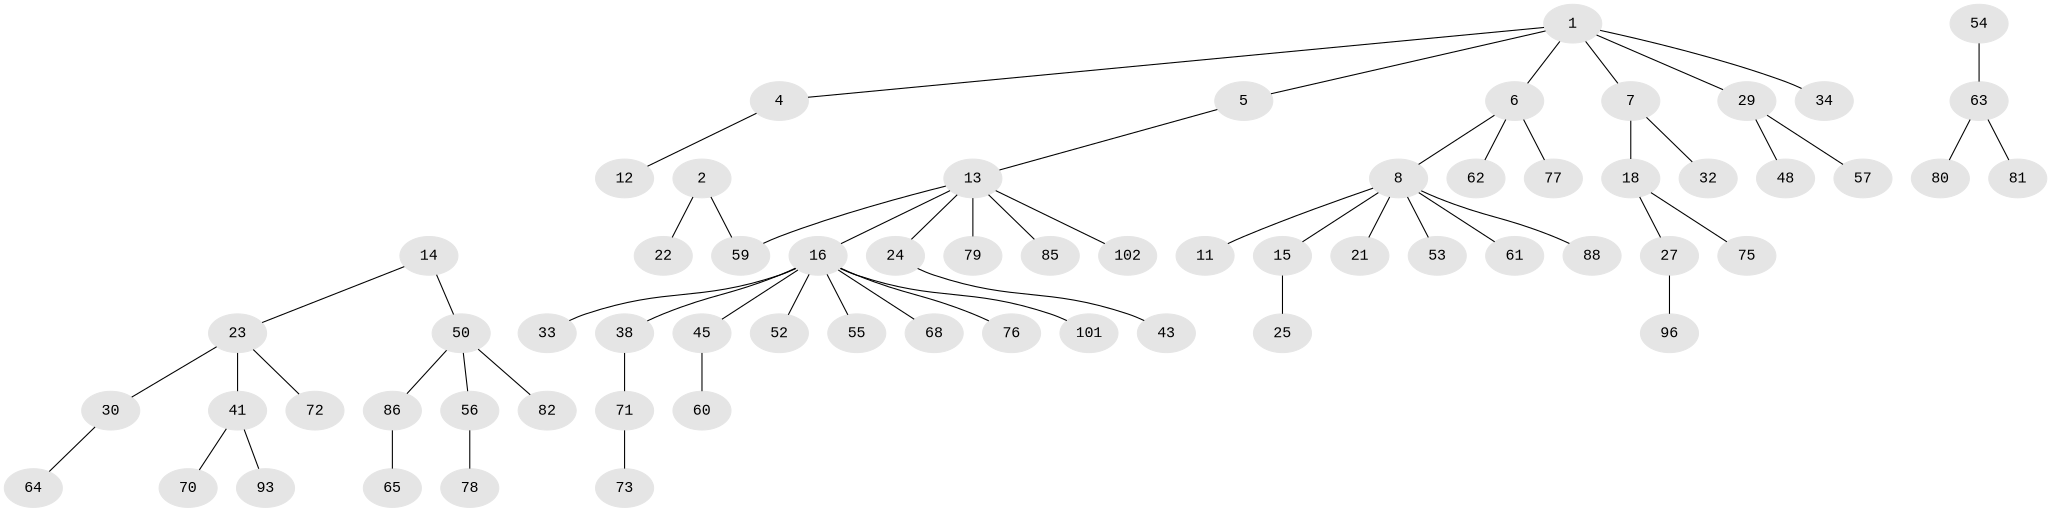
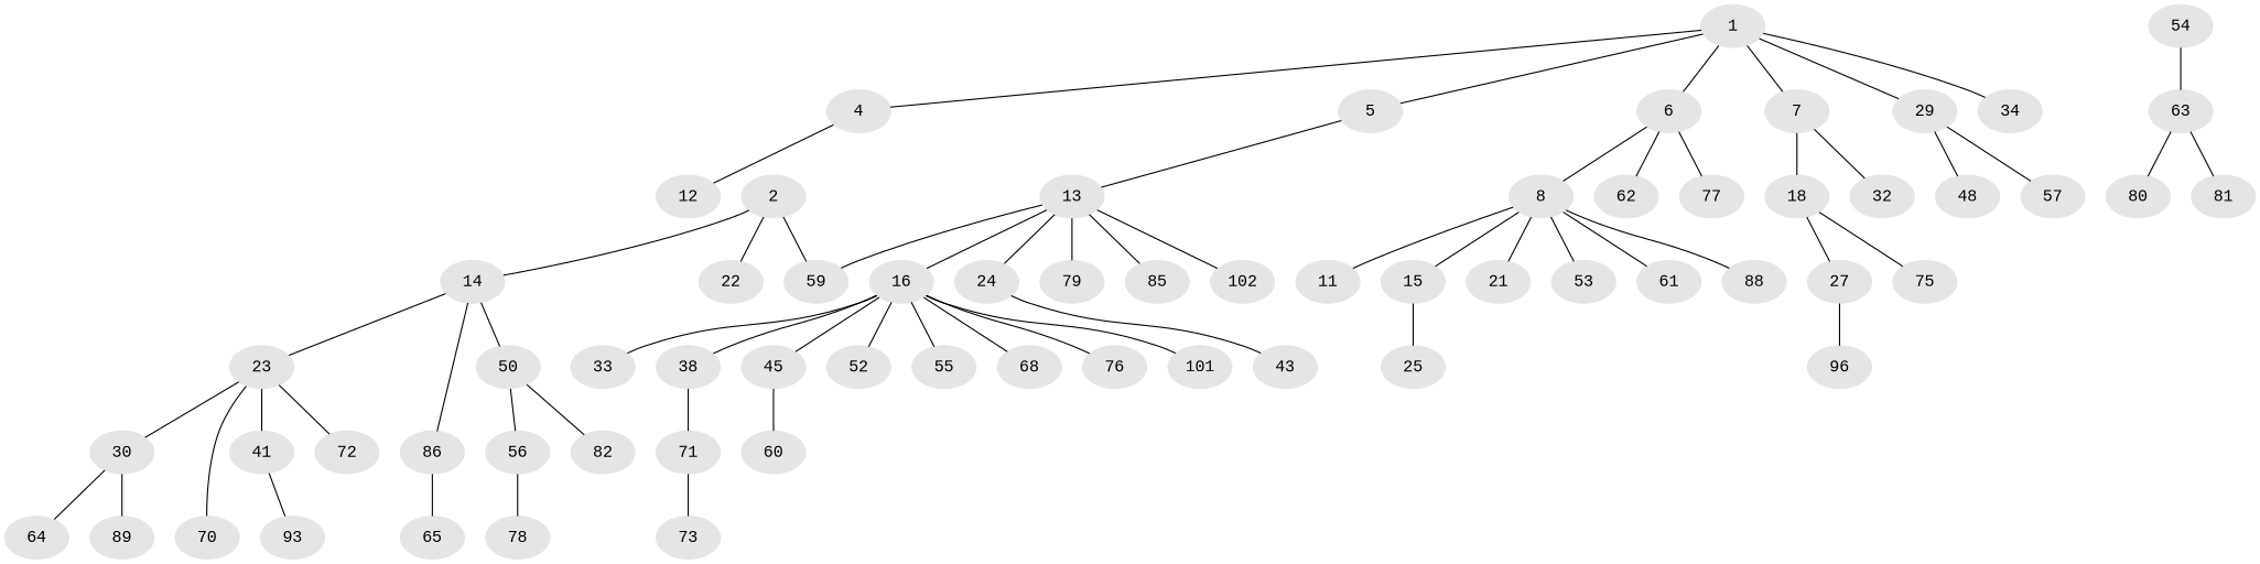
  graph {
    fontname="Liberation Mono"
    node [color=gray90 fontname="Liberation Mono" style=filled]
    edge [fontname="Liberation Mono"]
    1 [super="+3"]
    4
    5
    6 [super="+9+49"]
    7 [super="+28"]
    29 [super="+35+66"]
    34
    14 [super="+36+19"]
    2
    22 [super="+84"]
    59
    12
    13 [super="+63+44"]
    8 [super="+10"]
    62 [super="+67"]
    77
    18 [super="+40"]
    32
    48 [super="+95"]
    57
    23 [super="+37+46"]
    50
    86
    16 [super="+20+26+41"]
    24 [super="+91"]
    79
    85
    102
    11
    15
    21 [super="+31"]
    53
    61
    88
    27
    75 [super="+109"]
    25 [super="+103"]
    33
    38 [super="+83+51"]
    45 [super="+47"]
    52
    55
    68
    76
    101
    43
    n47 [label=63]
    54
    30
    n50 [label=41]
    72 [super="+94"]
    56
    82
    65
    71
    60
    96 [super="+105"]
    64 [super="+97"]
+   89
    70
    93 [super="+99"]
    73
    78
    80
    81 [super="+104"]
    1 -- 4
    1 -- 5
    1 -- 6
    1 -- 7
    1 -- 29
    1 -- 34
    4 -- 12
    5 -- 13
    6 -- 8
    6 -- 62
    6 -- 77
    7 -- 18
    7 -- 32
    29 -- 48
    29 -- 57
    14 -- 23
    14 -- 50
-   50 -- 86
+   14 -- 86
+   2 -- 14
    2 -- 22
    2 -- 59
    13 -- 59
    13 -- 16
    13 -- 24
    13 -- 79
    13 -- 85
    13 -- 102
    8 -- 11
    8 -- 15
    8 -- 21
    8 -- 53
    8 -- 61
    8 -- 88
    18 -- 27
    18 -- 75
    23 -- 30
    23 -- n50
    23 -- 72
    50 -- 56
    50 -- 82
    86 -- 65
    16 -- 33
    16 -- 38
    16 -- 45
    16 -- 52
    16 -- 55
    16 -- 68
    16 -- 76
    16 -- 101
    24 -- 43
    15 -- 25
    27 -- 96
    38 -- 71
    45 -- 60
    n47 -- 80
    n47 -- 81
    54 -- n47
    30 -- 64
-   n50 -- 70
+   30 -- 89
+   23 -- 70
    n50 -- 93
    56 -- 78
    71 -- 73
  }
